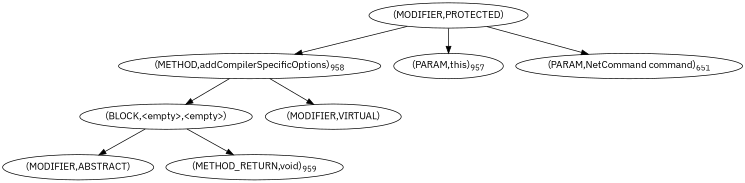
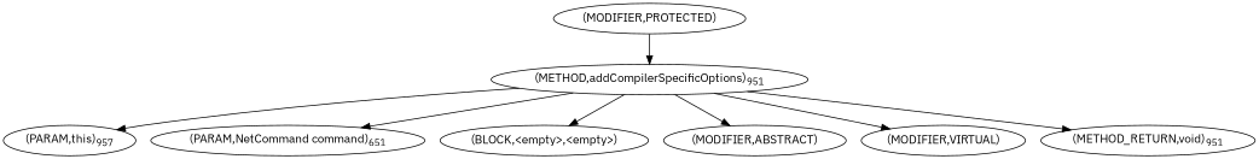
  digraph {
    fontname="IBM Plex Sans"
    node [fontname="IBM Plex Sans"]
    edge [fontname="IBM Plex Sans"]
-   n1 [label=<(METHOD,addCompilerSpecificOptions)<SUB>958</SUB>>]
+   n1 [label=<(METHOD,addCompilerSpecificOptions)<SUB>951</SUB>>]
    n2 [label=<(PARAM,this)<SUB>957</SUB>>]
    n3 [label=<(PARAM,NetCommand command)<SUB>651</SUB>>]
    n4 [label=<(BLOCK,&lt;empty&gt;,&lt;empty&gt;)>]
    n5 [label=<(MODIFIER,ABSTRACT)>]
    n6 [label=<(MODIFIER,VIRTUAL)>]
-   n7 [label=<(METHOD_RETURN,void)<SUB>959</SUB>>]
+   n7 [label=<(METHOD_RETURN,void)<SUB>951</SUB>>]
    n8 [label=<(MODIFIER,PROTECTED)>]
-   n8 -> n2
-   n8 -> n3
+   n1 -> n2
+   n1 -> n3
    n1 -> n4
-   n4 -> n5
+   n1 -> n5
    n1 -> n6
-   n4 -> n7
+   n1 -> n7
    n8 -> n1
  }
